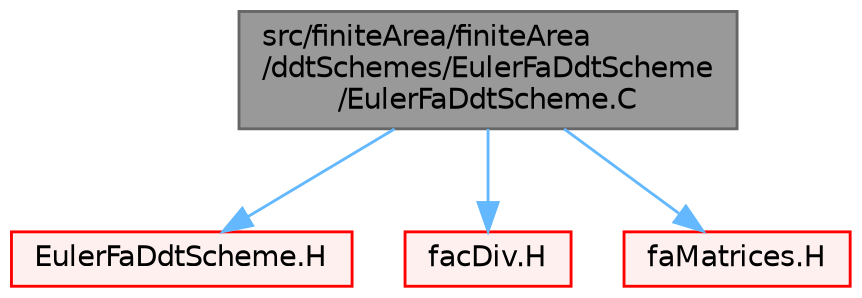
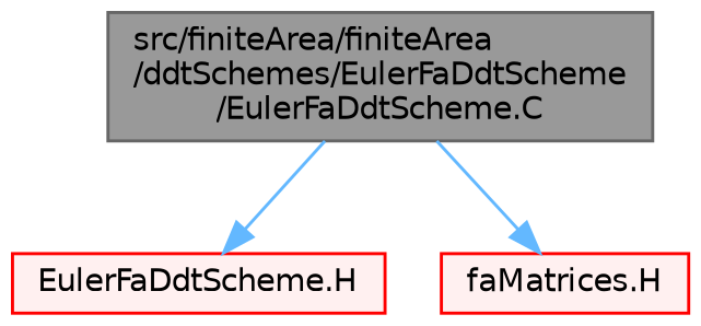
  digraph {
    node [color=red fillcolor="#FFF0F0" fontname=Helvetica fontsize=10 shape=box style=filled]
    edge [color=steelblue1 fontname=Helvetica fontsize=10 labelfontname=Helvetica labelfontsize=10 style=solid]
    n1 [color=gray40 fillcolor=grey60 fontcolor=black height=0.2 label="src/finiteArea/finiteArea\l/ddtSchemes/EulerFaDdtScheme\l/EulerFaDdtScheme.C" width=0.4]
    n2 [height=0.2 label="EulerFaDdtScheme.H" width=0.4]
-   n3 [height=0.2 label="facDiv.H" width=0.4]
    n4 [height=0.2 label="faMatrices.H" width=0.4]
    n1 -> n2
-   n1 -> n3
    n1 -> n4
  }
